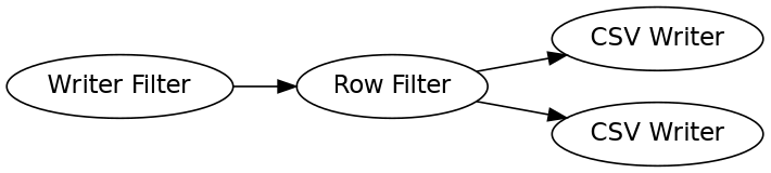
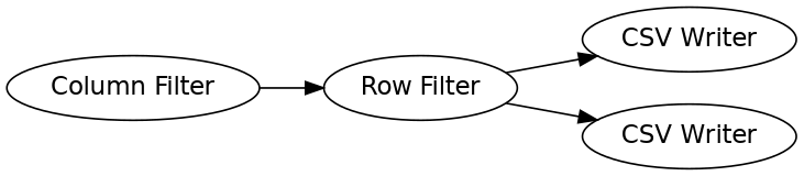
  digraph {
    fontname="DejaVu Sans"
    rankdir=LR
    node [fontname="DejaVu Sans"]
    edge [fontname="DejaVu Sans"]
-   n1 [label="Writer Filter"]
+   n1 [label="Column Filter"]
    n2 [label="Row Filter"]
    n3 [label="CSV Writer"]
    n4 [label="CSV Writer"]
    n1 -> n2
    n2 -> n3
    n2 -> n4
  }
